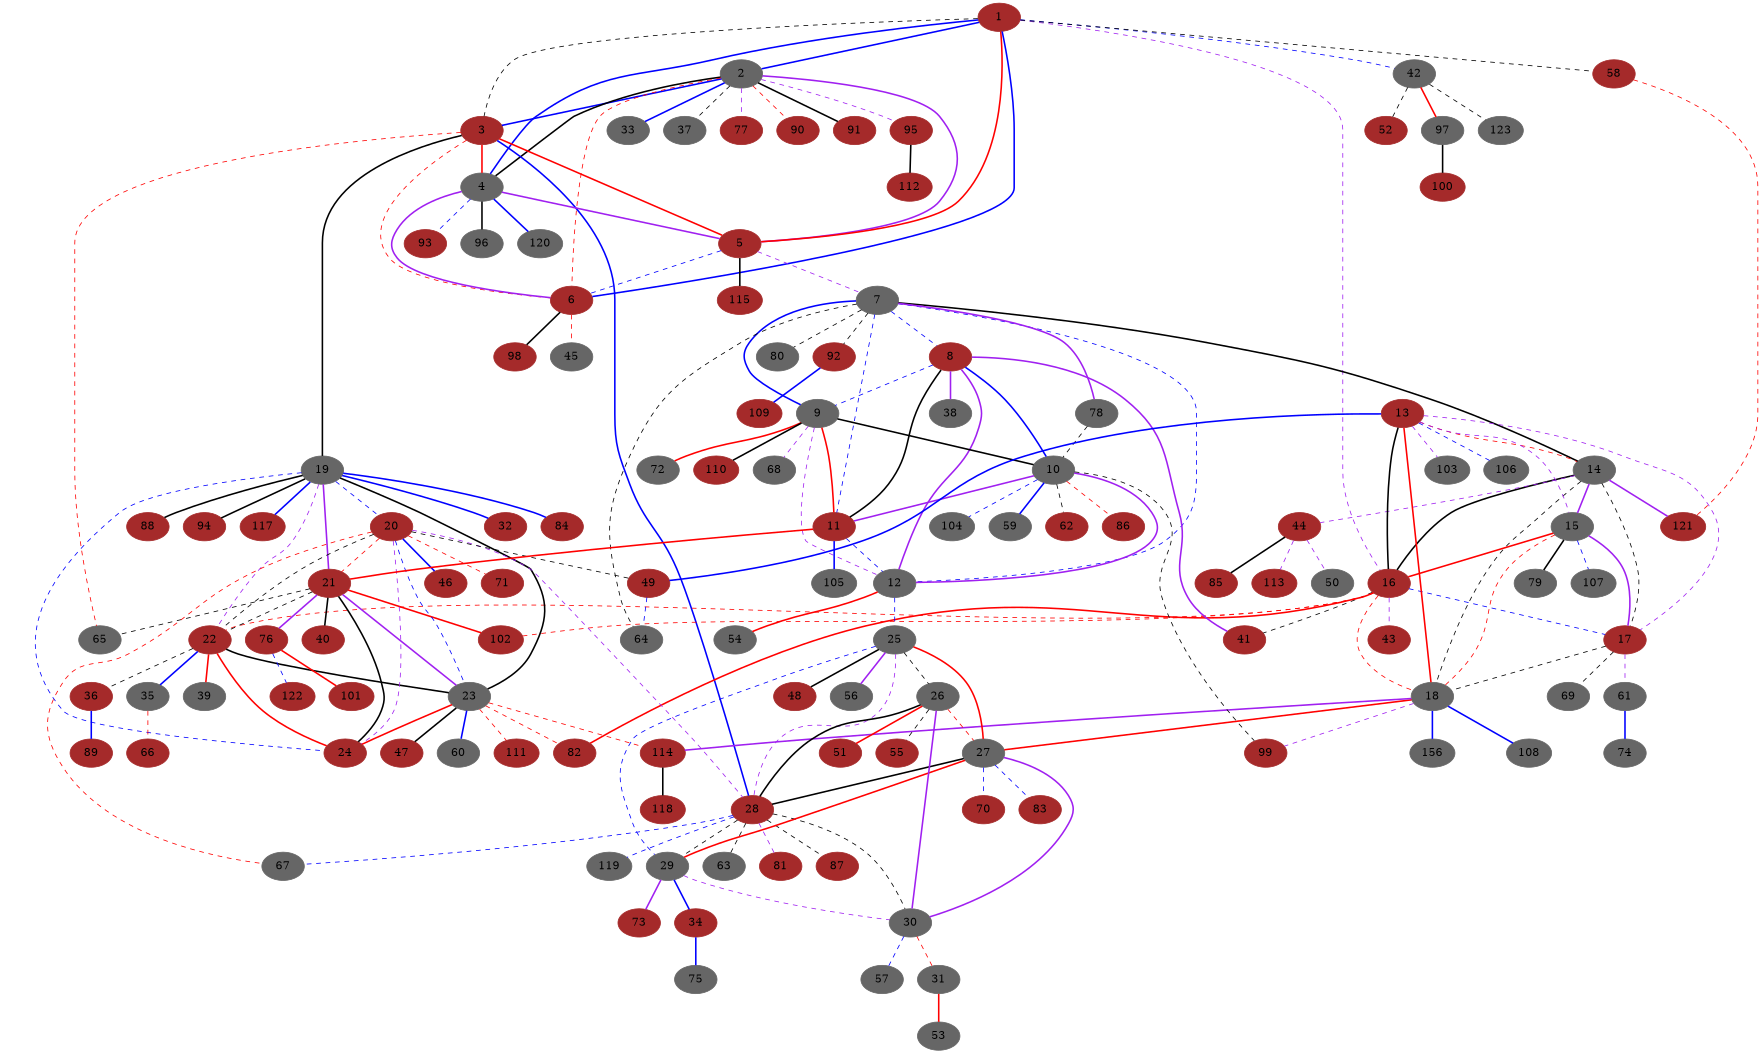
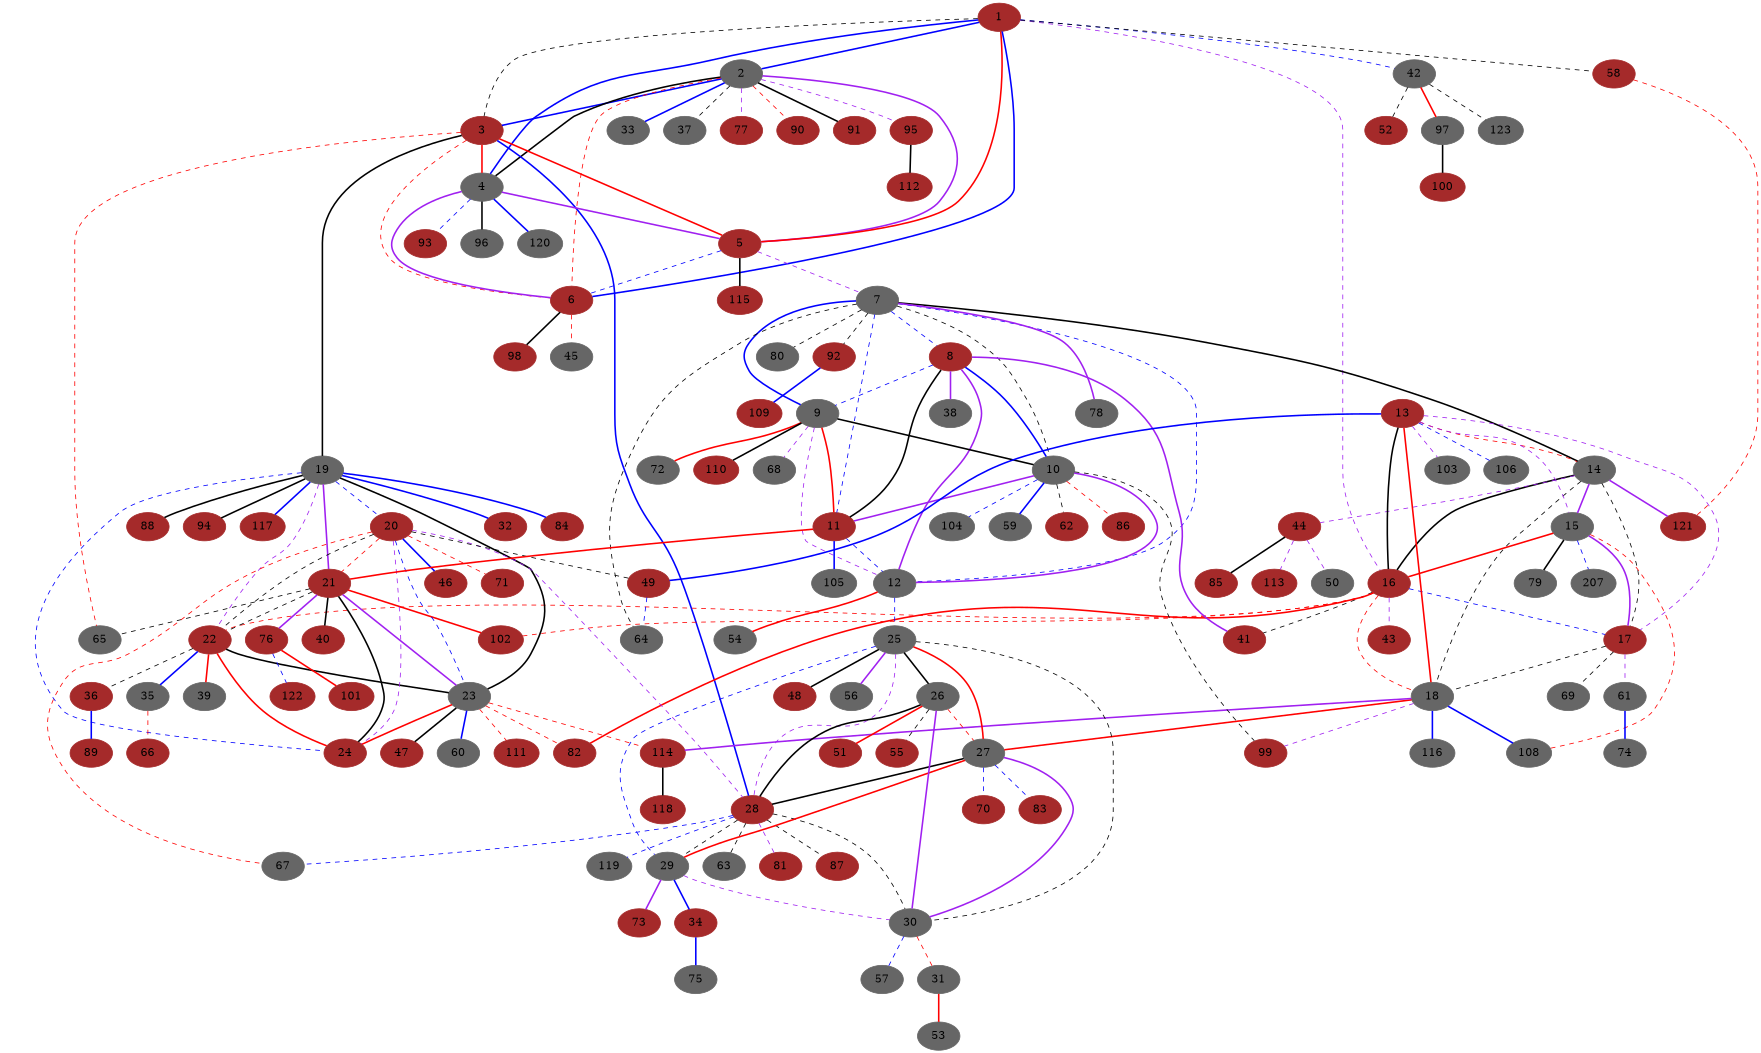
  graph {
    node [color=brown style=filled]
    edge [color=black style=bold]
    2 [color=gray40]
    1
    3
    4 [color=gray40]
    5
    6
    16
    42 [color=gray40]
    58
    33 [color=gray40]
    37 [color=gray40]
    77
    90
    91
    95
    19 [color=gray40]
    28
    65 [color=gray40]
    93
    96 [color=gray40]
    120 [color=gray40]
    7 [color=gray40]
    115
    45 [color=gray40]
    98
    41
    17
    18 [color=gray40]
    22
    43
    82
    102
    52
    97 [color=gray40]
    123 [color=gray40]
    121
    112
    21
    20
    23 [color=gray40]
    24
    32
    84
    88
    94
    117
    67 [color=gray40]
    29 [color=gray40]
    30 [color=gray40]
    63 [color=gray40]
    81
    87
    119 [color=gray40]
    8
    9 [color=gray40]
    10 [color=gray40]
    11
    12 [color=gray40]
    14 [color=gray40]
    64 [color=gray40]
    78 [color=gray40]
    80 [color=gray40]
    92
    38 [color=gray40]
    68 [color=gray40]
    72 [color=gray40]
    110
    59 [color=gray40]
    62
    86
    99
    104 [color=gray40]
    105 [color=gray40]
    25 [color=gray40]
    54 [color=gray40]
    15 [color=gray40]
    44
    109
    40
    76
    27 [color=gray40]
    26 [color=gray40]
    48
    56 [color=gray40]
    13
    49
    103 [color=gray40]
    106 [color=gray40]
    79 [color=gray40]
-   107 [color=gray40]
+   107 [color=gray40 label=207]
    61 [color=gray40]
    69 [color=gray40]
    108 [color=gray40]
    114
-   116 [color=gray40 label=156]
+   116 [color=gray40]
    50 [color=gray40]
    85
    113
    35 [color=gray40]
    36
    39 [color=gray40]
    74 [color=gray40]
    70
    83
    118
    46
    71
    47
    60 [color=gray40]
    111
    101
    122
    66
    89
    51
    55
    34
    73
    31 [color=gray40]
    57 [color=gray40]
    75 [color=gray40]
    53 [color=gray40]
    100
    2 -- 3 [color=blue]
    2 -- 4
    2 -- 5 [color=purple]
    2 -- 6 [color=red style=dashed]
    2 -- 33 [color=blue]
    2 -- 37 [style=dashed]
    2 -- 77 [color=purple style=dashed]
    2 -- 90 [color=red style=dashed]
    2 -- 91
    2 -- 95 [color=purple style=dashed]
    1 -- 2 [color=blue]
    1 -- 3 [style=dashed]
    1 -- 4 [color=blue]
    1 -- 5 [color=red]
    1 -- 6 [color=blue]
    1 -- 16 [color=purple style=dashed]
    1 -- 42 [color=blue style=dashed]
    1 -- 58 [style=dashed]
    3 -- 4 [color=red]
    3 -- 5 [color=red]
    3 -- 6 [color=red style=dashed]
    3 -- 19
    3 -- 28 [color=blue]
    3 -- 65 [color=red style=dashed]
    4 -- 5 [color=purple]
    4 -- 6 [color=purple]
    4 -- 93 [color=blue style=dashed]
    4 -- 96
    4 -- 120 [color=blue]
    5 -- 6 [color=blue style=dashed]
    5 -- 7 [color=purple style=dashed]
    5 -- 115
    6 -- 45 [color=red style=dashed]
    6 -- 98
    16 -- 41 [style=dashed]
    16 -- 17 [color=blue style=dashed]
    16 -- 18 [color=red style=dashed]
    16 -- 22 [color=red style=dashed]
    16 -- 43 [color=purple style=dashed]
    16 -- 82 [color=red]
    16 -- 102 [color=red style=dashed]
    42 -- 52 [style=dashed]
    42 -- 97 [color=red]
    42 -- 123 [style=dashed]
    58 -- 121 [color=red style=dashed]
    95 -- 112
    19 -- 22 [color=purple style=dashed]
    19 -- 21 [color=purple]
    19 -- 20 [color=blue style=dashed]
    19 -- 23
    19 -- 24 [color=blue style=dashed]
    19 -- 32 [color=blue]
    19 -- 84 [color=blue]
    19 -- 88
    19 -- 94
    19 -- 117 [color=blue]
    28 -- 67 [color=blue style=dashed]
    28 -- 29 [style=dashed]
    28 -- 30 [style=dashed]
    28 -- 63 [style=dashed]
    28 -- 81 [color=purple style=dashed]
    28 -- 87 [style=dashed]
    28 -- 119 [color=blue style=dashed]
    7 -- 8 [color=blue style=dashed]
    7 -- 9 [color=blue]
-   78 -- 10 [style=dashed]
+   7 -- 10 [style=dashed]
    7 -- 11 [color=blue style=dashed]
    7 -- 12 [color=blue style=dashed]
    7 -- 14
    7 -- 64 [style=dashed]
    7 -- 78 [color=purple]
    7 -- 80 [style=dashed]
    7 -- 92 [style=dashed]
    17 -- 18 [style=dashed]
    17 -- 61 [color=purple style=dashed]
    17 -- 69 [style=dashed]
    18 -- 99 [color=purple style=dashed]
    18 -- 27 [color=red]
    18 -- 108 [color=blue]
    18 -- 114 [color=purple]
    18 -- 116 [color=blue]
    22 -- 23
    22 -- 24 [color=red]
    22 -- 35 [color=blue]
    22 -- 36 [style=dashed]
    22 -- 39 [color=red]
    97 -- 100
    21 -- 65 [style=dashed]
    21 -- 22 [style=dashed]
    21 -- 102 [color=red]
    21 -- 23 [color=purple]
    21 -- 24
    21 -- 40
    21 -- 76 [color=purple]
    20 -- 28 [color=purple style=dashed]
    20 -- 22 [style=dashed]
    20 -- 21 [color=red style=dashed]
    20 -- 23 [color=blue style=dashed]
    20 -- 24 [color=purple style=dashed]
    20 -- 67 [color=red style=dashed]
    20 -- 49 [style=dashed]
    20 -- 46 [color=blue]
    20 -- 71 [color=red style=dashed]
    23 -- 82 [color=red style=dashed]
    23 -- 24 [color=red]
    23 -- 114 [color=red style=dashed]
    23 -- 47
    23 -- 60 [color=blue]
    23 -- 111 [color=red style=dashed]
    29 -- 30 [color=purple style=dashed]
    29 -- 34 [color=blue]
    29 -- 73 [color=purple]
    30 -- 31 [color=red style=dashed]
    30 -- 57 [color=blue style=dashed]
    8 -- 41 [color=purple]
    8 -- 9 [color=blue style=dashed]
    8 -- 10 [color=blue]
    8 -- 11
    8 -- 12 [color=purple]
    8 -- 38 [color=purple]
    9 -- 10
    9 -- 11 [color=red]
    9 -- 12 [color=purple style=dashed]
    9 -- 68 [color=purple style=dashed]
    9 -- 72 [color=red]
    9 -- 110
    10 -- 11 [color=purple]
    10 -- 12 [color=purple]
    10 -- 59 [color=blue]
    10 -- 62 [style=dashed]
    10 -- 86 [color=red style=dashed]
    10 -- 99 [style=dashed]
    10 -- 104 [color=blue style=dashed]
    11 -- 21 [color=red]
    11 -- 12 [color=blue style=dashed]
    11 -- 105 [color=blue]
    12 -- 25 [color=blue style=dashed]
    12 -- 54 [color=red]
    14 -- 16
    14 -- 17 [style=dashed]
    14 -- 18 [style=dashed]
    14 -- 121 [color=purple]
    14 -- 15 [color=purple]
    14 -- 44 [color=purple style=dashed]
    92 -- 109 [color=blue]
    25 -- 28 [color=purple style=dashed]
    25 -- 29 [color=blue style=dashed]
+   25 -- 30 [style=dashed]
    25 -- 27 [color=red]
-   25 -- 26 [style=dashed]
+   25 -- 26
    25 -- 48
    25 -- 56 [color=purple]
    15 -- 16 [color=red]
    15 -- 17 [color=purple]
-   15 -- 18 [color=red style=dashed]
+   15 -- 108 [color=red style=dashed]
    15 -- 79
    15 -- 107 [color=blue style=dashed]
    44 -- 50 [color=purple style=dashed]
    44 -- 85
    44 -- 113 [color=purple style=dashed]
    76 -- 101 [color=red]
    76 -- 122 [color=blue style=dashed]
    27 -- 28
    27 -- 29 [color=red]
    27 -- 30 [color=purple]
    27 -- 70 [color=blue style=dashed]
    27 -- 83 [color=blue style=dashed]
    26 -- 28
    26 -- 30 [color=purple]
    26 -- 27 [color=red style=dashed]
    26 -- 51 [color=red]
    26 -- 55 [style=dashed]
    13 -- 16
    13 -- 17 [color=purple style=dashed]
    13 -- 18 [color=red]
    13 -- 14 [color=red style=dashed]
    13 -- 15 [color=purple style=dashed]
    13 -- 49 [color=blue]
    13 -- 103 [color=purple style=dashed]
    13 -- 106 [color=blue style=dashed]
    49 -- 64 [color=blue style=dashed]
    61 -- 74 [color=blue]
    114 -- 118
    35 -- 66 [color=red style=dashed]
    36 -- 89 [color=blue]
    34 -- 75 [color=blue]
    31 -- 53 [color=red]
  }
